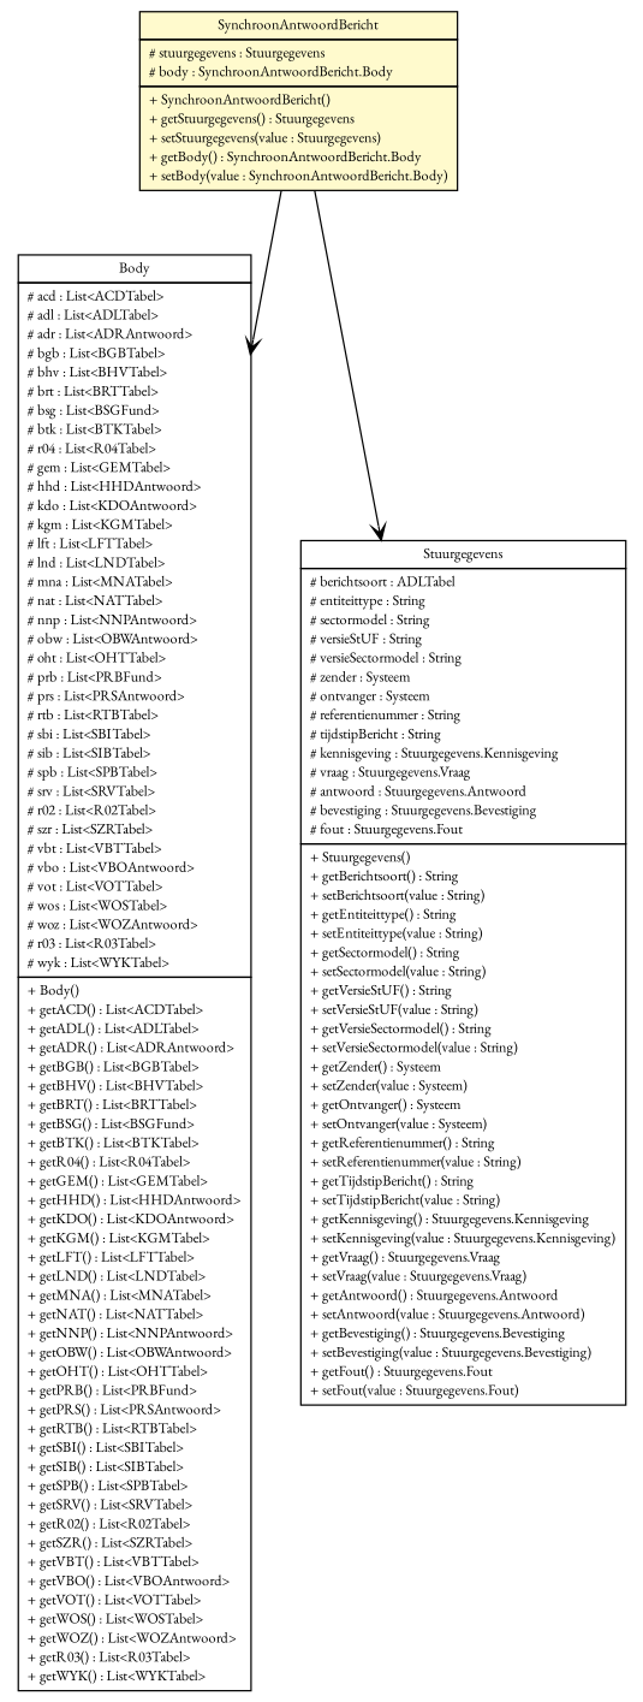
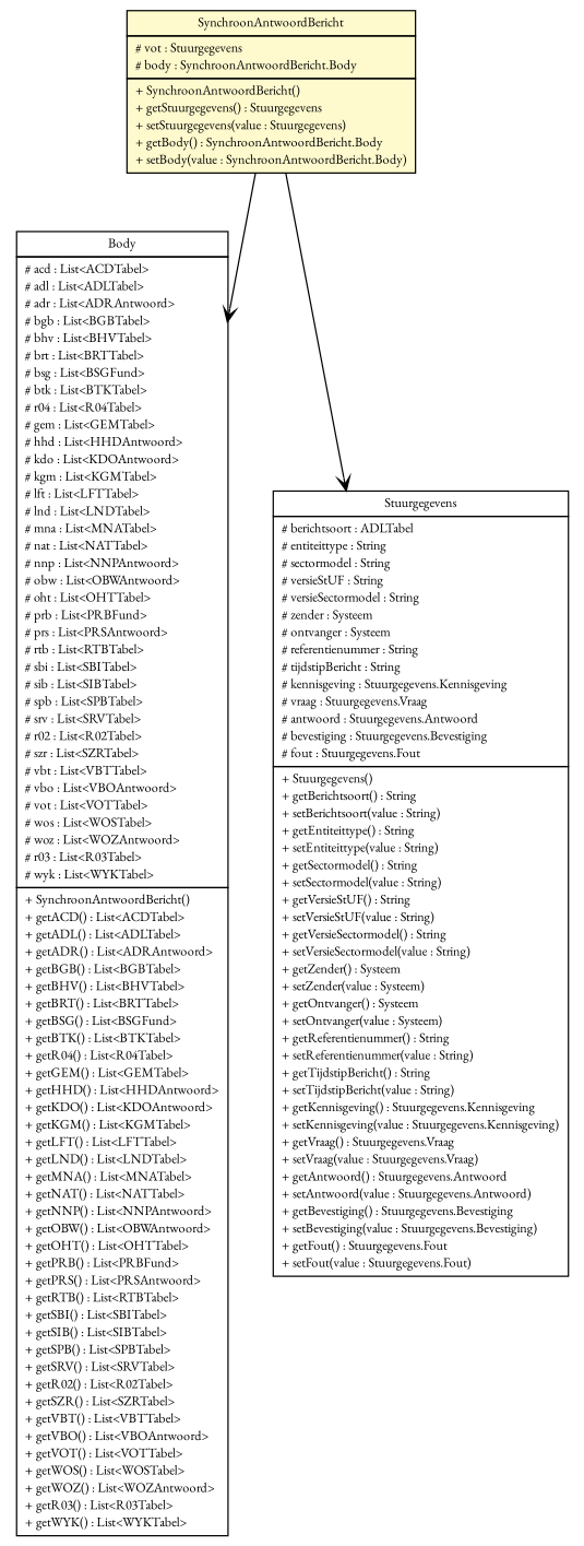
  digraph {
    fontname="EB Garamond"
    nodesep=0.25
    ranksep=0.5
    node [fontcolor=black fontname="EB Garamond" fontsize=10.0 shape=plaintext]
    edge [arrowhead=open color=black fontcolor=black fontname="EB Garamond" fontsize=10.0 headport=p labelfontname=Helvetica labelfontsize=10 tailport=p]
-   n1 [label=<<table title="nl.egem.stuf.sector.bg._0204.SynchroonAntwoordBericht" border="0" cellborder="1" cellspacing="0" cellpadding="2" port="p" bgcolor="lemonChiffon" href="./SynchroonAntwoordBericht.html"> 		<tr><td><table border="0" cellspacing="0" cellpadding="1"> <tr><td align="center" balign="center"> SynchroonAntwoordBericht </td></tr> 		</table></td></tr> 		<tr><td><table border="0" cellspacing="0" cellpadding="1"> <tr><td align="left" balign="left"> # stuurgegevens : Stuurgegevens </td></tr> <tr><td align="left" balign="left"> # body : SynchroonAntwoordBericht.Body </td></tr> 		</table></td></tr> 		<tr><td><table border="0" cellspacing="0" cellpadding="1"> <tr><td align="left" balign="left"> + SynchroonAntwoordBericht() </td></tr> <tr><td align="left" balign="left"> + getStuurgegevens() : Stuurgegevens </td></tr> <tr><td align="left" balign="left"> + setStuurgegevens(value : Stuurgegevens) </td></tr> <tr><td align="left" balign="left"> + getBody() : SynchroonAntwoordBericht.Body </td></tr> <tr><td align="left" balign="left"> + setBody(value : SynchroonAntwoordBericht.Body) </td></tr> 		</table></td></tr> 		</table>>]
-   n2 [label=<<table title="nl.egem.stuf.sector.bg._0204.SynchroonAntwoordBericht.Body" border="0" cellborder="1" cellspacing="0" cellpadding="2" port="p" href="./SynchroonAntwoordBericht.Body.html"> 		<tr><td><table border="0" cellspacing="0" cellpadding="1"> <tr><td align="center" balign="center"> Body </td></tr> 		</table></td></tr> 		<tr><td><table border="0" cellspacing="0" cellpadding="1"> <tr><td align="left" balign="left"> # acd : List&lt;ACDTabel&gt; </td></tr> <tr><td align="left" balign="left"> # adl : List&lt;ADLTabel&gt; </td></tr> <tr><td align="left" balign="left"> # adr : List&lt;ADRAntwoord&gt; </td></tr> <tr><td align="left" balign="left"> # bgb : List&lt;BGBTabel&gt; </td></tr> <tr><td align="left" balign="left"> # bhv : List&lt;BHVTabel&gt; </td></tr> <tr><td align="left" balign="left"> # brt : List&lt;BRTTabel&gt; </td></tr> <tr><td align="left" balign="left"> # bsg : List&lt;BSGFund&gt; </td></tr> <tr><td align="left" balign="left"> # btk : List&lt;BTKTabel&gt; </td></tr> <tr><td align="left" balign="left"> # r04 : List&lt;R04Tabel&gt; </td></tr> <tr><td align="left" balign="left"> # gem : List&lt;GEMTabel&gt; </td></tr> <tr><td align="left" balign="left"> # hhd : List&lt;HHDAntwoord&gt; </td></tr> <tr><td align="left" balign="left"> # kdo : List&lt;KDOAntwoord&gt; </td></tr> <tr><td align="left" balign="left"> # kgm : List&lt;KGMTabel&gt; </td></tr> <tr><td align="left" balign="left"> # lft : List&lt;LFTTabel&gt; </td></tr> <tr><td align="left" balign="left"> # lnd : List&lt;LNDTabel&gt; </td></tr> <tr><td align="left" balign="left"> # mna : List&lt;MNATabel&gt; </td></tr> <tr><td align="left" balign="left"> # nat : List&lt;NATTabel&gt; </td></tr> <tr><td align="left" balign="left"> # nnp : List&lt;NNPAntwoord&gt; </td></tr> <tr><td align="left" balign="left"> # obw : List&lt;OBWAntwoord&gt; </td></tr> <tr><td align="left" balign="left"> # oht : List&lt;OHTTabel&gt; </td></tr> <tr><td align="left" balign="left"> # prb : List&lt;PRBFund&gt; </td></tr> <tr><td align="left" balign="left"> # prs : List&lt;PRSAntwoord&gt; </td></tr> <tr><td align="left" balign="left"> # rtb : List&lt;RTBTabel&gt; </td></tr> <tr><td align="left" balign="left"> # sbi : List&lt;SBITabel&gt; </td></tr> <tr><td align="left" balign="left"> # sib : List&lt;SIBTabel&gt; </td></tr> <tr><td align="left" balign="left"> # spb : List&lt;SPBTabel&gt; </td></tr> <tr><td align="left" balign="left"> # srv : List&lt;SRVTabel&gt; </td></tr> <tr><td align="left" balign="left"> # r02 : List&lt;R02Tabel&gt; </td></tr> <tr><td align="left" balign="left"> # szr : List&lt;SZRTabel&gt; </td></tr> <tr><td align="left" balign="left"> # vbt : List&lt;VBTTabel&gt; </td></tr> <tr><td align="left" balign="left"> # vbo : List&lt;VBOAntwoord&gt; </td></tr> <tr><td align="left" balign="left"> # vot : List&lt;VOTTabel&gt; </td></tr> <tr><td align="left" balign="left"> # wos : List&lt;WOSTabel&gt; </td></tr> <tr><td align="left" balign="left"> # woz : List&lt;WOZAntwoord&gt; </td></tr> <tr><td align="left" balign="left"> # r03 : List&lt;R03Tabel&gt; </td></tr> <tr><td align="left" balign="left"> # wyk : List&lt;WYKTabel&gt; </td></tr> 		</table></td></tr> 		<tr><td><table border="0" cellspacing="0" cellpadding="1"> <tr><td align="left" balign="left"> + Body() </td></tr> <tr><td align="left" balign="left"> + getACD() : List&lt;ACDTabel&gt; </td></tr> <tr><td align="left" balign="left"> + getADL() : List&lt;ADLTabel&gt; </td></tr> <tr><td align="left" balign="left"> + getADR() : List&lt;ADRAntwoord&gt; </td></tr> <tr><td align="left" balign="left"> + getBGB() : List&lt;BGBTabel&gt; </td></tr> <tr><td align="left" balign="left"> + getBHV() : List&lt;BHVTabel&gt; </td></tr> <tr><td align="left" balign="left"> + getBRT() : List&lt;BRTTabel&gt; </td></tr> <tr><td align="left" balign="left"> + getBSG() : List&lt;BSGFund&gt; </td></tr> <tr><td align="left" balign="left"> + getBTK() : List&lt;BTKTabel&gt; </td></tr> <tr><td align="left" balign="left"> + getR04() : List&lt;R04Tabel&gt; </td></tr> <tr><td align="left" balign="left"> + getGEM() : List&lt;GEMTabel&gt; </td></tr> <tr><td align="left" balign="left"> + getHHD() : List&lt;HHDAntwoord&gt; </td></tr> <tr><td align="left" balign="left"> + getKDO() : List&lt;KDOAntwoord&gt; </td></tr> <tr><td align="left" balign="left"> + getKGM() : List&lt;KGMTabel&gt; </td></tr> <tr><td align="left" balign="left"> + getLFT() : List&lt;LFTTabel&gt; </td></tr> <tr><td align="left" balign="left"> + getLND() : List&lt;LNDTabel&gt; </td></tr> <tr><td align="left" balign="left"> + getMNA() : List&lt;MNATabel&gt; </td></tr> <tr><td align="left" balign="left"> + getNAT() : List&lt;NATTabel&gt; </td></tr> <tr><td align="left" balign="left"> + getNNP() : List&lt;NNPAntwoord&gt; </td></tr> <tr><td align="left" balign="left"> + getOBW() : List&lt;OBWAntwoord&gt; </td></tr> <tr><td align="left" balign="left"> + getOHT() : List&lt;OHTTabel&gt; </td></tr> <tr><td align="left" balign="left"> + getPRB() : List&lt;PRBFund&gt; </td></tr> <tr><td align="left" balign="left"> + getPRS() : List&lt;PRSAntwoord&gt; </td></tr> <tr><td align="left" balign="left"> + getRTB() : List&lt;RTBTabel&gt; </td></tr> <tr><td align="left" balign="left"> + getSBI() : List&lt;SBITabel&gt; </td></tr> <tr><td align="left" balign="left"> + getSIB() : List&lt;SIBTabel&gt; </td></tr> <tr><td align="left" balign="left"> + getSPB() : List&lt;SPBTabel&gt; </td></tr> <tr><td align="left" balign="left"> + getSRV() : List&lt;SRVTabel&gt; </td></tr> <tr><td align="left" balign="left"> + getR02() : List&lt;R02Tabel&gt; </td></tr> <tr><td align="left" balign="left"> + getSZR() : List&lt;SZRTabel&gt; </td></tr> <tr><td align="left" balign="left"> + getVBT() : List&lt;VBTTabel&gt; </td></tr> <tr><td align="left" balign="left"> + getVBO() : List&lt;VBOAntwoord&gt; </td></tr> <tr><td align="left" balign="left"> + getVOT() : List&lt;VOTTabel&gt; </td></tr> <tr><td align="left" balign="left"> + getWOS() : List&lt;WOSTabel&gt; </td></tr> <tr><td align="left" balign="left"> + getWOZ() : List&lt;WOZAntwoord&gt; </td></tr> <tr><td align="left" balign="left"> + getR03() : List&lt;R03Tabel&gt; </td></tr> <tr><td align="left" balign="left"> + getWYK() : List&lt;WYKTabel&gt; </td></tr> 		</table></td></tr> 		</table>>]
+   n1 [label=<<table title="nl.egem.stuf.sector.bg._0204.SynchroonAntwoordBericht" border="0" cellborder="1" cellspacing="0" cellpadding="2" port="p" bgcolor="lemonChiffon" href="./SynchroonAntwoordBericht.html"> 		<tr><td><table border="0" cellspacing="0" cellpadding="1"> <tr><td align="center" balign="center"> SynchroonAntwoordBericht </td></tr> 		</table></td></tr> 		<tr><td><table border="0" cellspacing="0" cellpadding="1"> <tr><td align="left" balign="left"> # vot : Stuurgegevens </td></tr> <tr><td align="left" balign="left"> # body : SynchroonAntwoordBericht.Body </td></tr> 		</table></td></tr> 		<tr><td><table border="0" cellspacing="0" cellpadding="1"> <tr><td align="left" balign="left"> + SynchroonAntwoordBericht() </td></tr> <tr><td align="left" balign="left"> + getStuurgegevens() : Stuurgegevens </td></tr> <tr><td align="left" balign="left"> + setStuurgegevens(value : Stuurgegevens) </td></tr> <tr><td align="left" balign="left"> + getBody() : SynchroonAntwoordBericht.Body </td></tr> <tr><td align="left" balign="left"> + setBody(value : SynchroonAntwoordBericht.Body) </td></tr> 		</table></td></tr> 		</table>>]
+   n2 [label=<<table title="nl.egem.stuf.sector.bg._0204.SynchroonAntwoordBericht.Body" border="0" cellborder="1" cellspacing="0" cellpadding="2" port="p" href="./SynchroonAntwoordBericht.Body.html"> 		<tr><td><table border="0" cellspacing="0" cellpadding="1"> <tr><td align="center" balign="center"> Body </td></tr> 		</table></td></tr> 		<tr><td><table border="0" cellspacing="0" cellpadding="1"> <tr><td align="left" balign="left"> # acd : List&lt;ACDTabel&gt; </td></tr> <tr><td align="left" balign="left"> # adl : List&lt;ADLTabel&gt; </td></tr> <tr><td align="left" balign="left"> # adr : List&lt;ADRAntwoord&gt; </td></tr> <tr><td align="left" balign="left"> # bgb : List&lt;BGBTabel&gt; </td></tr> <tr><td align="left" balign="left"> # bhv : List&lt;BHVTabel&gt; </td></tr> <tr><td align="left" balign="left"> # brt : List&lt;BRTTabel&gt; </td></tr> <tr><td align="left" balign="left"> # bsg : List&lt;BSGFund&gt; </td></tr> <tr><td align="left" balign="left"> # btk : List&lt;BTKTabel&gt; </td></tr> <tr><td align="left" balign="left"> # r04 : List&lt;R04Tabel&gt; </td></tr> <tr><td align="left" balign="left"> # gem : List&lt;GEMTabel&gt; </td></tr> <tr><td align="left" balign="left"> # hhd : List&lt;HHDAntwoord&gt; </td></tr> <tr><td align="left" balign="left"> # kdo : List&lt;KDOAntwoord&gt; </td></tr> <tr><td align="left" balign="left"> # kgm : List&lt;KGMTabel&gt; </td></tr> <tr><td align="left" balign="left"> # lft : List&lt;LFTTabel&gt; </td></tr> <tr><td align="left" balign="left"> # lnd : List&lt;LNDTabel&gt; </td></tr> <tr><td align="left" balign="left"> # mna : List&lt;MNATabel&gt; </td></tr> <tr><td align="left" balign="left"> # nat : List&lt;NATTabel&gt; </td></tr> <tr><td align="left" balign="left"> # nnp : List&lt;NNPAntwoord&gt; </td></tr> <tr><td align="left" balign="left"> # obw : List&lt;OBWAntwoord&gt; </td></tr> <tr><td align="left" balign="left"> # oht : List&lt;OHTTabel&gt; </td></tr> <tr><td align="left" balign="left"> # prb : List&lt;PRBFund&gt; </td></tr> <tr><td align="left" balign="left"> # prs : List&lt;PRSAntwoord&gt; </td></tr> <tr><td align="left" balign="left"> # rtb : List&lt;RTBTabel&gt; </td></tr> <tr><td align="left" balign="left"> # sbi : List&lt;SBITabel&gt; </td></tr> <tr><td align="left" balign="left"> # sib : List&lt;SIBTabel&gt; </td></tr> <tr><td align="left" balign="left"> # spb : List&lt;SPBTabel&gt; </td></tr> <tr><td align="left" balign="left"> # srv : List&lt;SRVTabel&gt; </td></tr> <tr><td align="left" balign="left"> # r02 : List&lt;R02Tabel&gt; </td></tr> <tr><td align="left" balign="left"> # szr : List&lt;SZRTabel&gt; </td></tr> <tr><td align="left" balign="left"> # vbt : List&lt;VBTTabel&gt; </td></tr> <tr><td align="left" balign="left"> # vbo : List&lt;VBOAntwoord&gt; </td></tr> <tr><td align="left" balign="left"> # vot : List&lt;VOTTabel&gt; </td></tr> <tr><td align="left" balign="left"> # wos : List&lt;WOSTabel&gt; </td></tr> <tr><td align="left" balign="left"> # woz : List&lt;WOZAntwoord&gt; </td></tr> <tr><td align="left" balign="left"> # r03 : List&lt;R03Tabel&gt; </td></tr> <tr><td align="left" balign="left"> # wyk : List&lt;WYKTabel&gt; </td></tr> 		</table></td></tr> 		<tr><td><table border="0" cellspacing="0" cellpadding="1"> <tr><td align="left" balign="left"> + SynchroonAntwoordBericht() </td></tr> <tr><td align="left" balign="left"> + getACD() : List&lt;ACDTabel&gt; </td></tr> <tr><td align="left" balign="left"> + getADL() : List&lt;ADLTabel&gt; </td></tr> <tr><td align="left" balign="left"> + getADR() : List&lt;ADRAntwoord&gt; </td></tr> <tr><td align="left" balign="left"> + getBGB() : List&lt;BGBTabel&gt; </td></tr> <tr><td align="left" balign="left"> + getBHV() : List&lt;BHVTabel&gt; </td></tr> <tr><td align="left" balign="left"> + getBRT() : List&lt;BRTTabel&gt; </td></tr> <tr><td align="left" balign="left"> + getBSG() : List&lt;BSGFund&gt; </td></tr> <tr><td align="left" balign="left"> + getBTK() : List&lt;BTKTabel&gt; </td></tr> <tr><td align="left" balign="left"> + getR04() : List&lt;R04Tabel&gt; </td></tr> <tr><td align="left" balign="left"> + getGEM() : List&lt;GEMTabel&gt; </td></tr> <tr><td align="left" balign="left"> + getHHD() : List&lt;HHDAntwoord&gt; </td></tr> <tr><td align="left" balign="left"> + getKDO() : List&lt;KDOAntwoord&gt; </td></tr> <tr><td align="left" balign="left"> + getKGM() : List&lt;KGMTabel&gt; </td></tr> <tr><td align="left" balign="left"> + getLFT() : List&lt;LFTTabel&gt; </td></tr> <tr><td align="left" balign="left"> + getLND() : List&lt;LNDTabel&gt; </td></tr> <tr><td align="left" balign="left"> + getMNA() : List&lt;MNATabel&gt; </td></tr> <tr><td align="left" balign="left"> + getNAT() : List&lt;NATTabel&gt; </td></tr> <tr><td align="left" balign="left"> + getNNP() : List&lt;NNPAntwoord&gt; </td></tr> <tr><td align="left" balign="left"> + getOBW() : List&lt;OBWAntwoord&gt; </td></tr> <tr><td align="left" balign="left"> + getOHT() : List&lt;OHTTabel&gt; </td></tr> <tr><td align="left" balign="left"> + getPRB() : List&lt;PRBFund&gt; </td></tr> <tr><td align="left" balign="left"> + getPRS() : List&lt;PRSAntwoord&gt; </td></tr> <tr><td align="left" balign="left"> + getRTB() : List&lt;RTBTabel&gt; </td></tr> <tr><td align="left" balign="left"> + getSBI() : List&lt;SBITabel&gt; </td></tr> <tr><td align="left" balign="left"> + getSIB() : List&lt;SIBTabel&gt; </td></tr> <tr><td align="left" balign="left"> + getSPB() : List&lt;SPBTabel&gt; </td></tr> <tr><td align="left" balign="left"> + getSRV() : List&lt;SRVTabel&gt; </td></tr> <tr><td align="left" balign="left"> + getR02() : List&lt;R02Tabel&gt; </td></tr> <tr><td align="left" balign="left"> + getSZR() : List&lt;SZRTabel&gt; </td></tr> <tr><td align="left" balign="left"> + getVBT() : List&lt;VBTTabel&gt; </td></tr> <tr><td align="left" balign="left"> + getVBO() : List&lt;VBOAntwoord&gt; </td></tr> <tr><td align="left" balign="left"> + getVOT() : List&lt;VOTTabel&gt; </td></tr> <tr><td align="left" balign="left"> + getWOS() : List&lt;WOSTabel&gt; </td></tr> <tr><td align="left" balign="left"> + getWOZ() : List&lt;WOZAntwoord&gt; </td></tr> <tr><td align="left" balign="left"> + getR03() : List&lt;R03Tabel&gt; </td></tr> <tr><td align="left" balign="left"> + getWYK() : List&lt;WYKTabel&gt; </td></tr> 		</table></td></tr> 		</table>>]
    n3 [label=<<table title="nl.egem.stuf.stuf0204.Stuurgegevens" border="0" cellborder="1" cellspacing="0" cellpadding="2" port="p" href="../../../stuf0204/Stuurgegevens.html"> 		<tr><td><table border="0" cellspacing="0" cellpadding="1"> <tr><td align="center" balign="center"> Stuurgegevens </td></tr> 		</table></td></tr> 		<tr><td><table border="0" cellspacing="0" cellpadding="1"> <tr><td align="left" balign="left"> # berichtsoort : ADLTabel </td></tr> <tr><td align="left" balign="left"> # entiteittype : String </td></tr> <tr><td align="left" balign="left"> # sectormodel : String </td></tr> <tr><td align="left" balign="left"> # versieStUF : String </td></tr> <tr><td align="left" balign="left"> # versieSectormodel : String </td></tr> <tr><td align="left" balign="left"> # zender : Systeem </td></tr> <tr><td align="left" balign="left"> # ontvanger : Systeem </td></tr> <tr><td align="left" balign="left"> # referentienummer : String </td></tr> <tr><td align="left" balign="left"> # tijdstipBericht : String </td></tr> <tr><td align="left" balign="left"> # kennisgeving : Stuurgegevens.Kennisgeving </td></tr> <tr><td align="left" balign="left"> # vraag : Stuurgegevens.Vraag </td></tr> <tr><td align="left" balign="left"> # antwoord : Stuurgegevens.Antwoord </td></tr> <tr><td align="left" balign="left"> # bevestiging : Stuurgegevens.Bevestiging </td></tr> <tr><td align="left" balign="left"> # fout : Stuurgegevens.Fout </td></tr> 		</table></td></tr> 		<tr><td><table border="0" cellspacing="0" cellpadding="1"> <tr><td align="left" balign="left"> + Stuurgegevens() </td></tr> <tr><td align="left" balign="left"> + getBerichtsoort() : String </td></tr> <tr><td align="left" balign="left"> + setBerichtsoort(value : String) </td></tr> <tr><td align="left" balign="left"> + getEntiteittype() : String </td></tr> <tr><td align="left" balign="left"> + setEntiteittype(value : String) </td></tr> <tr><td align="left" balign="left"> + getSectormodel() : String </td></tr> <tr><td align="left" balign="left"> + setSectormodel(value : String) </td></tr> <tr><td align="left" balign="left"> + getVersieStUF() : String </td></tr> <tr><td align="left" balign="left"> + setVersieStUF(value : String) </td></tr> <tr><td align="left" balign="left"> + getVersieSectormodel() : String </td></tr> <tr><td align="left" balign="left"> + setVersieSectormodel(value : String) </td></tr> <tr><td align="left" balign="left"> + getZender() : Systeem </td></tr> <tr><td align="left" balign="left"> + setZender(value : Systeem) </td></tr> <tr><td align="left" balign="left"> + getOntvanger() : Systeem </td></tr> <tr><td align="left" balign="left"> + setOntvanger(value : Systeem) </td></tr> <tr><td align="left" balign="left"> + getReferentienummer() : String </td></tr> <tr><td align="left" balign="left"> + setReferentienummer(value : String) </td></tr> <tr><td align="left" balign="left"> + getTijdstipBericht() : String </td></tr> <tr><td align="left" balign="left"> + setTijdstipBericht(value : String) </td></tr> <tr><td align="left" balign="left"> + getKennisgeving() : Stuurgegevens.Kennisgeving </td></tr> <tr><td align="left" balign="left"> + setKennisgeving(value : Stuurgegevens.Kennisgeving) </td></tr> <tr><td align="left" balign="left"> + getVraag() : Stuurgegevens.Vraag </td></tr> <tr><td align="left" balign="left"> + setVraag(value : Stuurgegevens.Vraag) </td></tr> <tr><td align="left" balign="left"> + getAntwoord() : Stuurgegevens.Antwoord </td></tr> <tr><td align="left" balign="left"> + setAntwoord(value : Stuurgegevens.Antwoord) </td></tr> <tr><td align="left" balign="left"> + getBevestiging() : Stuurgegevens.Bevestiging </td></tr> <tr><td align="left" balign="left"> + setBevestiging(value : Stuurgegevens.Bevestiging) </td></tr> <tr><td align="left" balign="left"> + getFout() : Stuurgegevens.Fout </td></tr> <tr><td align="left" balign="left"> + setFout(value : Stuurgegevens.Fout) </td></tr> 		</table></td></tr> 		</table>>]
    n1 -> n2
    n1 -> n3
  }
